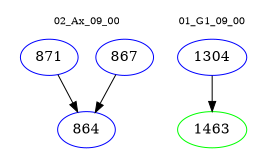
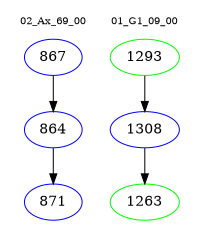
  digraph {
    node [color=blue]
    edge [color=black]
    n1 [label=867]
    n2 [label=864]
    n3 [label=871]
-   n5 [label=1304]
-   n6 [color=green label=1463]
+   n4 [color=green label=1293]
+   n5 [label=1308]
+   n6 [color=green label=1263]
    subgraph cluster_1 {
      color=white
      fontsize=10
-     label="02_Ax_09_00"
+     label="02_Ax_69_00"
      n1
      n2
      n3
    }
    subgraph cluster_2 {
      color=white
      fontsize=10
      label="01_G1_09_00"
+     n4
      n5
      n6
    }
    n1 -> n2
-   n3 -> n2
+   n2 -> n3
+   n4 -> n5
    n5 -> n6
  }
